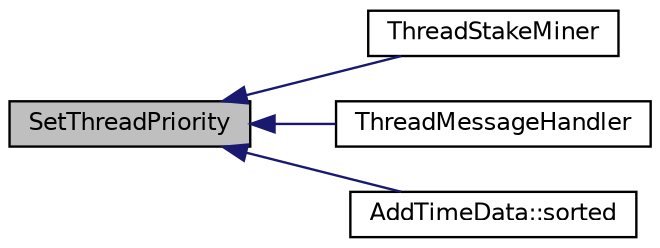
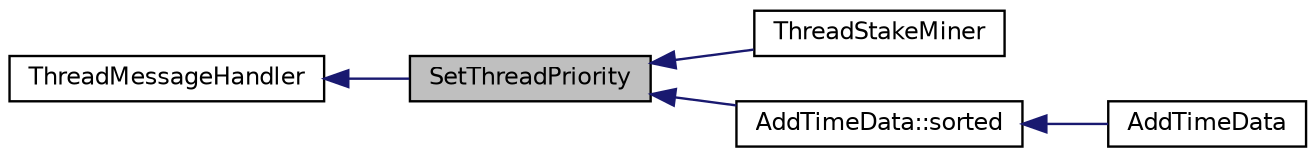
  digraph {
    rankdir=LR
    node [color=black fillcolor=white fontname=Helvetica fontsize=10 shape=record style=filled]
    edge [color=midnightblue dir=back fontname=Helvetica fontsize=10 labelfontname=Helvetica labelfontsize=10 style=solid]
    n1 [fillcolor=grey75 fontcolor=black height=0.2 label=SetThreadPriority width=0.4]
    n2 [height=0.2 label=ThreadStakeMiner width=0.4]
    n3 [height=0.2 label=ThreadMessageHandler width=0.4]
    n4 [height=0.2 label="AddTimeData::sorted" width=0.4]
+   n5 [height=0.2 label=AddTimeData width=0.4]
    n1 -> n2
-   n1 -> n3
+   n3 -> n1
    n1 -> n4
+   n4 -> n5
  }
